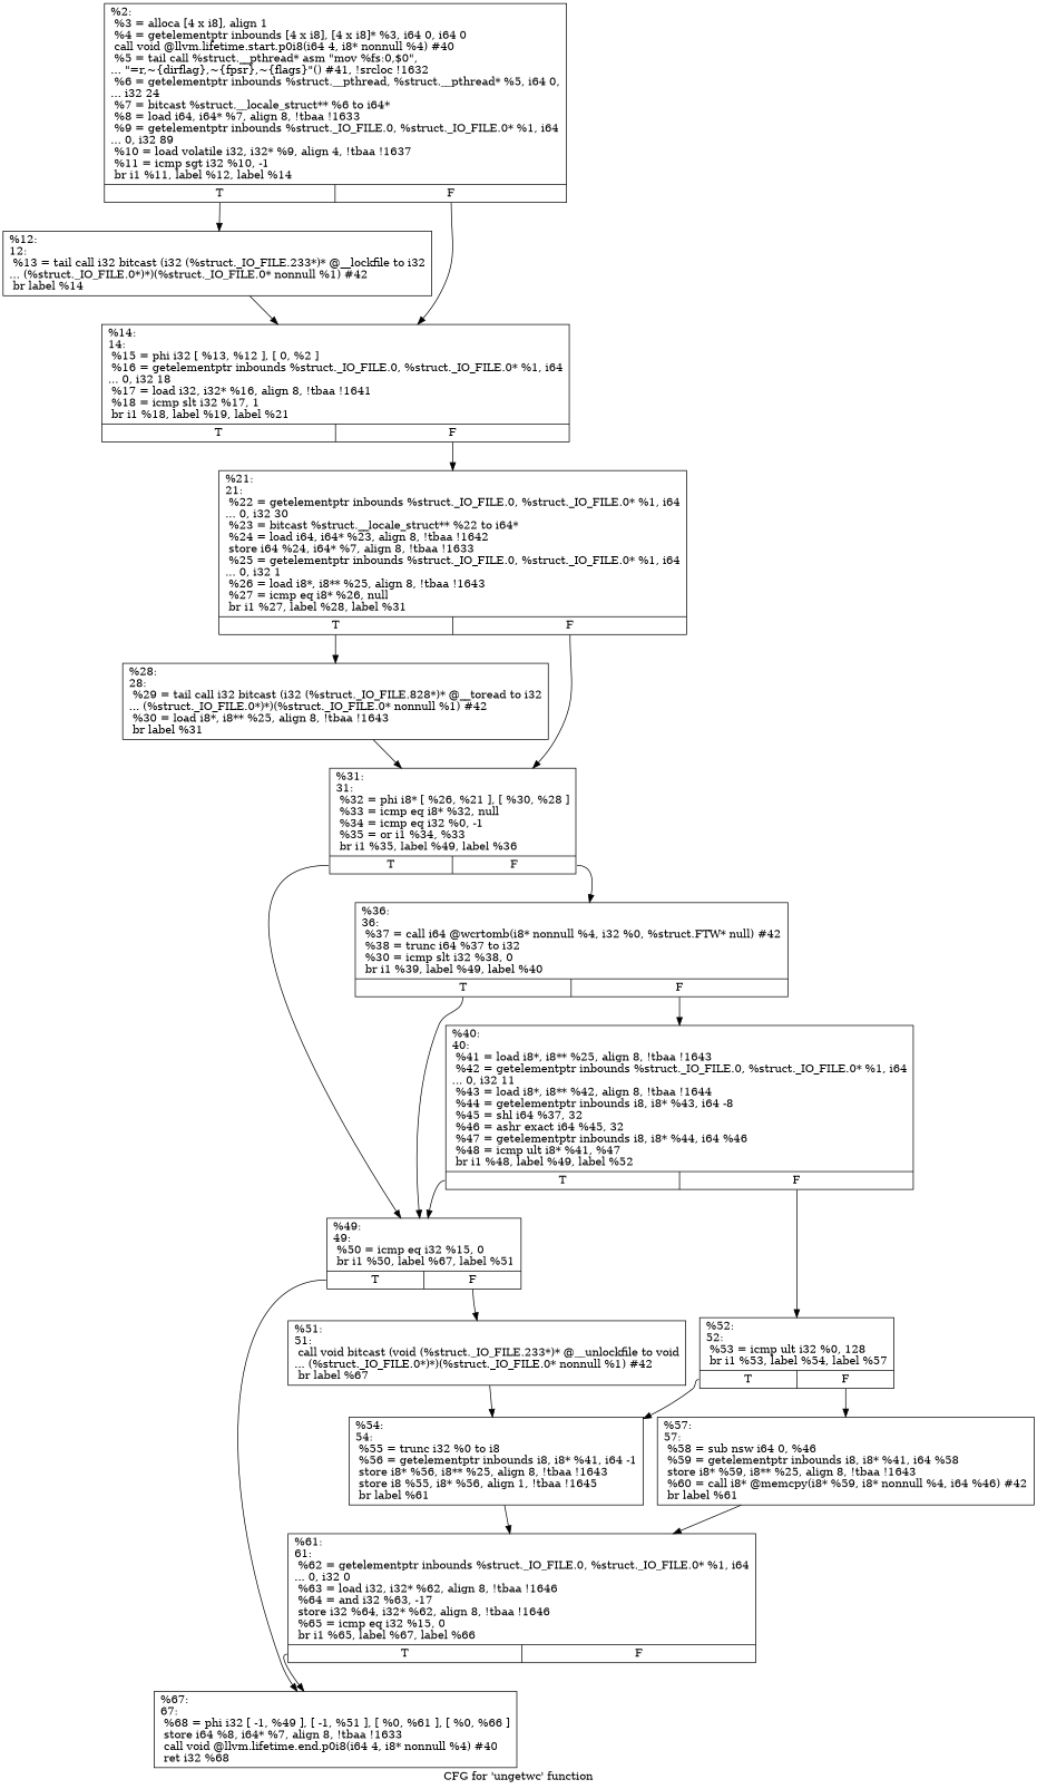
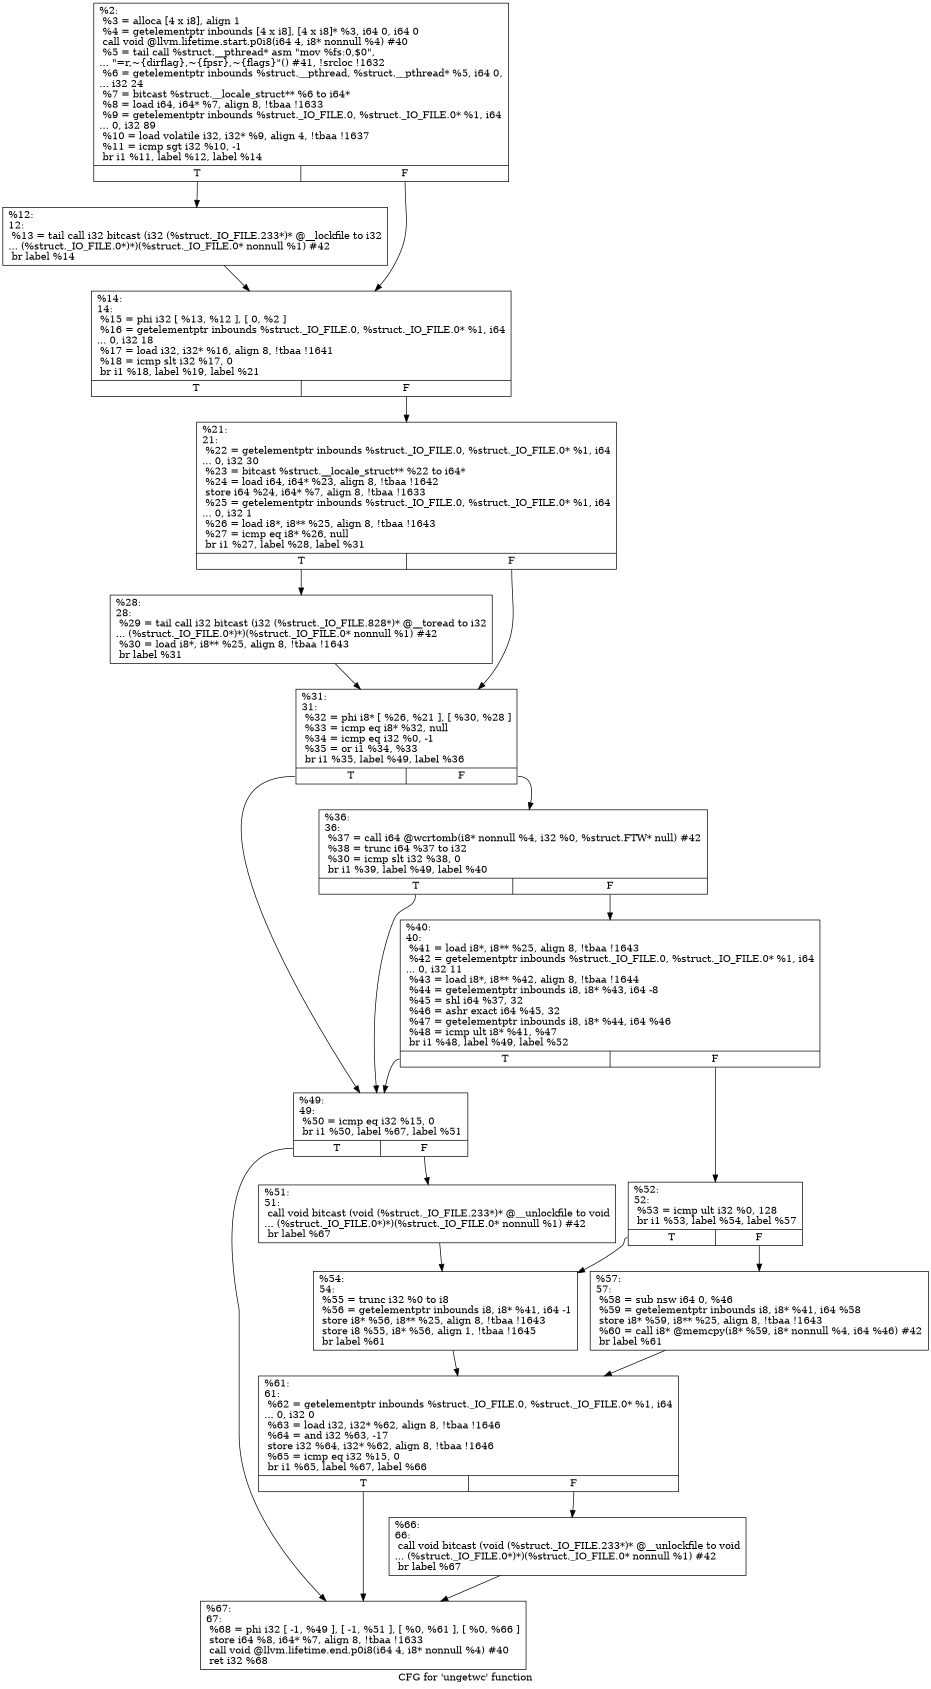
  digraph {
    label="CFG for 'ungetwc' function"
    node [shape=record]
    edge [tailport=s0]
    n1 [label="{%2:\l  %3 = alloca [4 x i8], align 1\l  %4 = getelementptr inbounds [4 x i8], [4 x i8]* %3, i64 0, i64 0\l  call void @llvm.lifetime.start.p0i8(i64 4, i8* nonnull %4) #40\l  %5 = tail call %struct.__pthread* asm \"mov %fs:0,$0\",\l... \"=r,~\{dirflag\},~\{fpsr\},~\{flags\}\"() #41, !srcloc !1632\l  %6 = getelementptr inbounds %struct.__pthread, %struct.__pthread* %5, i64 0,\l... i32 24\l  %7 = bitcast %struct.__locale_struct** %6 to i64*\l  %8 = load i64, i64* %7, align 8, !tbaa !1633\l  %9 = getelementptr inbounds %struct._IO_FILE.0, %struct._IO_FILE.0* %1, i64\l... 0, i32 89\l  %10 = load volatile i32, i32* %9, align 4, !tbaa !1637\l  %11 = icmp sgt i32 %10, -1\l  br i1 %11, label %12, label %14\l|{<s0>T|<s1>F}}"]
    n2 [label="{%12:\l12:                                               \l  %13 = tail call i32 bitcast (i32 (%struct._IO_FILE.233*)* @__lockfile to i32\l... (%struct._IO_FILE.0*)*)(%struct._IO_FILE.0* nonnull %1) #42\l  br label %14\l}"]
-   n3 [label="{%14:\l14:                                               \l  %15 = phi i32 [ %13, %12 ], [ 0, %2 ]\l  %16 = getelementptr inbounds %struct._IO_FILE.0, %struct._IO_FILE.0* %1, i64\l... 0, i32 18\l  %17 = load i32, i32* %16, align 8, !tbaa !1641\l  %18 = icmp slt i32 %17, 1\l  br i1 %18, label %19, label %21\l|{<s0>T|<s1>F}}"]
+   n3 [label="{%14:\l14:                                               \l  %15 = phi i32 [ %13, %12 ], [ 0, %2 ]\l  %16 = getelementptr inbounds %struct._IO_FILE.0, %struct._IO_FILE.0* %1, i64\l... 0, i32 18\l  %17 = load i32, i32* %16, align 8, !tbaa !1641\l  %18 = icmp slt i32 %17, 0\l  br i1 %18, label %19, label %21\l|{<s0>T|<s1>F}}"]
    n4 [label="{%21:\l21:                                               \l  %22 = getelementptr inbounds %struct._IO_FILE.0, %struct._IO_FILE.0* %1, i64\l... 0, i32 30\l  %23 = bitcast %struct.__locale_struct** %22 to i64*\l  %24 = load i64, i64* %23, align 8, !tbaa !1642\l  store i64 %24, i64* %7, align 8, !tbaa !1633\l  %25 = getelementptr inbounds %struct._IO_FILE.0, %struct._IO_FILE.0* %1, i64\l... 0, i32 1\l  %26 = load i8*, i8** %25, align 8, !tbaa !1643\l  %27 = icmp eq i8* %26, null\l  br i1 %27, label %28, label %31\l|{<s0>T|<s1>F}}"]
    n5 [label="{%28:\l28:                                               \l  %29 = tail call i32 bitcast (i32 (%struct._IO_FILE.828*)* @__toread to i32\l... (%struct._IO_FILE.0*)*)(%struct._IO_FILE.0* nonnull %1) #42\l  %30 = load i8*, i8** %25, align 8, !tbaa !1643\l  br label %31\l}"]
    n6 [label="{%31:\l31:                                               \l  %32 = phi i8* [ %26, %21 ], [ %30, %28 ]\l  %33 = icmp eq i8* %32, null\l  %34 = icmp eq i32 %0, -1\l  %35 = or i1 %34, %33\l  br i1 %35, label %49, label %36\l|{<s0>T|<s1>F}}"]
    n7 [label="{%49:\l49:                                               \l  %50 = icmp eq i32 %15, 0\l  br i1 %50, label %67, label %51\l|{<s0>T|<s1>F}}"]
    n8 [label="{%36:\l36:                                               \l  %37 = call i64 @wcrtomb(i8* nonnull %4, i32 %0, %struct.FTW* null) #42\l  %38 = trunc i64 %37 to i32\l  %30 = icmp slt i32 %38, 0\l  br i1 %39, label %49, label %40\l|{<s0>T|<s1>F}}"]
    n9 [label="{%67:\l67:                                               \l  %68 = phi i32 [ -1, %49 ], [ -1, %51 ], [ %0, %61 ], [ %0, %66 ]\l  store i64 %8, i64* %7, align 8, !tbaa !1633\l  call void @llvm.lifetime.end.p0i8(i64 4, i8* nonnull %4) #40\l  ret i32 %68\l}"]
    n10 [label="{%51:\l51:                                               \l  call void bitcast (void (%struct._IO_FILE.233*)* @__unlockfile to void\l... (%struct._IO_FILE.0*)*)(%struct._IO_FILE.0* nonnull %1) #42\l  br label %67\l}"]
    n11 [label="{%40:\l40:                                               \l  %41 = load i8*, i8** %25, align 8, !tbaa !1643\l  %42 = getelementptr inbounds %struct._IO_FILE.0, %struct._IO_FILE.0* %1, i64\l... 0, i32 11\l  %43 = load i8*, i8** %42, align 8, !tbaa !1644\l  %44 = getelementptr inbounds i8, i8* %43, i64 -8\l  %45 = shl i64 %37, 32\l  %46 = ashr exact i64 %45, 32\l  %47 = getelementptr inbounds i8, i8* %44, i64 %46\l  %48 = icmp ult i8* %41, %47\l  br i1 %48, label %49, label %52\l|{<s0>T|<s1>F}}"]
    n12 [label="{%54:\l54:                                               \l  %55 = trunc i32 %0 to i8\l  %56 = getelementptr inbounds i8, i8* %41, i64 -1\l  store i8* %56, i8** %25, align 8, !tbaa !1643\l  store i8 %55, i8* %56, align 1, !tbaa !1645\l  br label %61\l}"]
    n13 [label="{%52:\l52:                                               \l  %53 = icmp ult i32 %0, 128\l  br i1 %53, label %54, label %57\l|{<s0>T|<s1>F}}"]
    n14 [label="{%57:\l57:                                               \l  %58 = sub nsw i64 0, %46\l  %59 = getelementptr inbounds i8, i8* %41, i64 %58\l  store i8* %59, i8** %25, align 8, !tbaa !1643\l  %60 = call i8* @memcpy(i8* %59, i8* nonnull %4, i64 %46) #42\l  br label %61\l}"]
    n15 [label="{%61:\l61:                                               \l  %62 = getelementptr inbounds %struct._IO_FILE.0, %struct._IO_FILE.0* %1, i64\l... 0, i32 0\l  %63 = load i32, i32* %62, align 8, !tbaa !1646\l  %64 = and i32 %63, -17\l  store i32 %64, i32* %62, align 8, !tbaa !1646\l  %65 = icmp eq i32 %15, 0\l  br i1 %65, label %67, label %66\l|{<s0>T|<s1>F}}"]
+   n16 [label="{%66:\l66:                                               \l  call void bitcast (void (%struct._IO_FILE.233*)* @__unlockfile to void\l... (%struct._IO_FILE.0*)*)(%struct._IO_FILE.0* nonnull %1) #42\l  br label %67\l}"]
    n1 -> n2
    n1 -> n3 [tailport=s1]
    n2 -> n3
    n3 -> n4 [tailport=s1]
    n4 -> n5
    n4 -> n6 [tailport=s1]
    n5 -> n6
    n6 -> n7
    n6 -> n8 [tailport=s1]
    n7 -> n9
    n7 -> n10 [tailport=s1]
    n8 -> n7
    n8 -> n11 [tailport=s1]
    n10 -> n12
    n11 -> n7
    n11 -> n13 [tailport=s1]
    n12 -> n15
    n13 -> n12
    n13 -> n14 [tailport=s1]
    n14 -> n15
    n15 -> n9
+   n15 -> n16 [tailport=s1]
+   n16 -> n9
  }
